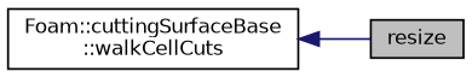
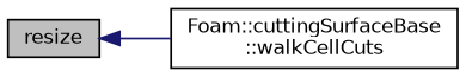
  digraph {
    rankdir=LR
    node [color=black fontname=Helvetica fontsize=10 shape=record]
    n1 [fillcolor=grey75 fontcolor=black height=0.2 label=resize style=filled width=0.4]
    n2 [height=0.2 label="Foam::cuttingSurfaceBase\l::walkCellCuts" width=0.4]
-   n2 -> n1 [color=midnightblue dir=back fontname=Helvetica fontsize=10 labelfontname=Helvetica labelfontsize=10 style=solid]
+   n1 -> n2 [color=midnightblue dir=back fontname=Helvetica fontsize=10 labelfontname=Helvetica labelfontsize=10 style=solid]
  }
